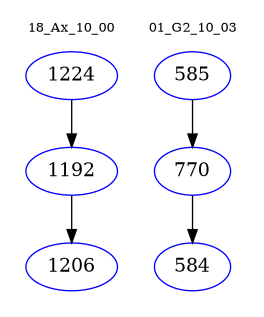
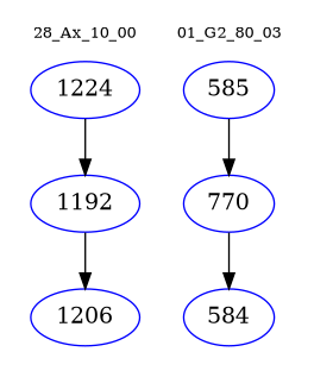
  digraph {
    node [color=blue]
    edge [color=black]
    n1 [label=1224]
    n2 [label=1192]
    n3 [label=1206]
    n4 [label=585]
    n5 [label=770]
    n6 [label=584]
    subgraph cluster_1 {
      color=white
      fontsize=10
-     label="18_Ax_10_00"
+     label="28_Ax_10_00"
      n1
      n2
      n3
    }
    subgraph cluster_2 {
      color=white
      fontsize=10
-     label="01_G2_10_03"
+     label="01_G2_80_03"
      n4
      n5
      n6
    }
    n1 -> n2
    n2 -> n3
    n4 -> n5
    n5 -> n6
  }
